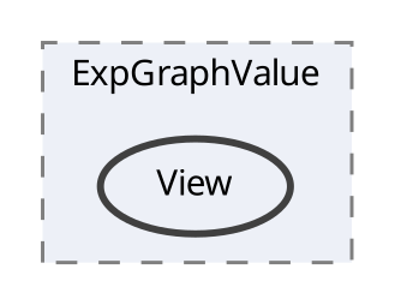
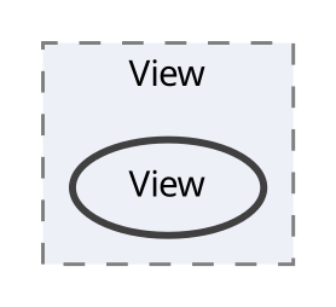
  digraph {
    compound=true
    fontname="Noto Sans"
    n1 [color=grey25 fillcolor="#edf0f7" fontname="Noto Sans" fontsize=10 height=0.2 label=View shape=ellipse style="filled,bold" width=0.4]
    subgraph cluster_1 {
      bgcolor="#edf0f7"
      fontsize=10
-     label=ExpGraphValue
+     label=View
      pencolor=grey50
      style="filled,dashed"
      n1
    }
  }
